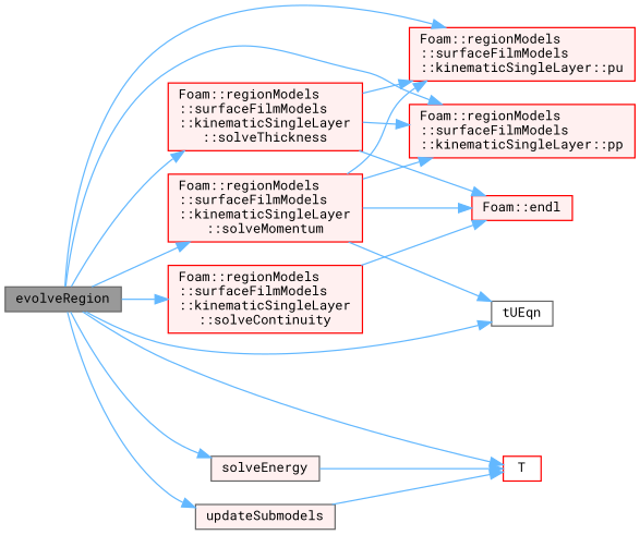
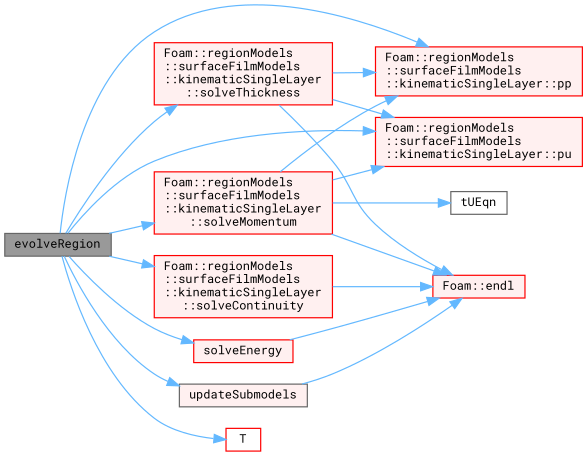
  digraph {
    fontname="Roboto Mono"
    rankdir=LR
    node [color=red fillcolor="#FFF0F0" fontname="Roboto Mono" fontsize=10 shape=box style=filled]
    edge [color=steelblue1 fontname="Roboto Mono" fontsize=10 labelfontname=Helvetica labelfontsize=10 style=solid]
    n1 [color=gray40 fillcolor=grey60 fontcolor=black height=0.2 label=evolveRegion width=0.4]
    n2 [height=0.2 label="Foam::regionModels\l::surfaceFilmModels\l::kinematicSingleLayer::pp" width=0.4]
    n3 [height=0.2 label="Foam::regionModels\l::surfaceFilmModels\l::kinematicSingleLayer::pu" width=0.4]
    n4 [height=0.2 label="Foam::regionModels\l::surfaceFilmModels\l::kinematicSingleLayer\l::solveContinuity" width=0.4]
-   n5 [color=grey40 height=0.2 label=solveEnergy width=0.4]
+   n5 [height=0.2 label=solveEnergy width=0.4]
    n6 [height=0.2 label="Foam::regionModels\l::surfaceFilmModels\l::kinematicSingleLayer\l::solveMomentum" width=0.4]
    n7 [color=grey40 fillcolor=white height=0.2 label=tUEqn width=0.4]
    n8 [height=0.2 label="Foam::regionModels\l::surfaceFilmModels\l::kinematicSingleLayer\l::solveThickness" width=0.4]
    n9 [fillcolor=white height=0.2 label=T width=0.4]
    n10 [color=grey40 height=0.2 label=updateSubmodels width=0.4]
    n11 [height=0.2 label="Foam::endl" width=0.4]
    n1 -> n2
    n1 -> n3
    n1 -> n4
    n1 -> n5
    n1 -> n6
-   n1 -> n7
    n1 -> n8
    n1 -> n9
    n1 -> n10
    n4 -> n11
-   n5 -> n9
+   n5 -> n11
    n6 -> n2
    n6 -> n3
    n6 -> n7
    n6 -> n11
    n8 -> n2
    n8 -> n3
    n8 -> n11
-   n10 -> n9
+   n10 -> n11
  }
